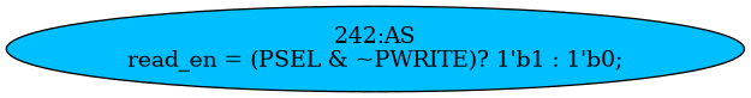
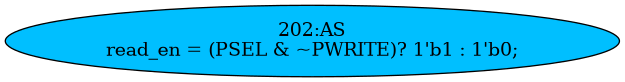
  strict digraph {
-   n1 [ast="<pyverilog.vparser.ast.Assign object at 0x7f79abcae450>" def_var="['read_en']" fillcolor=deepskyblue label="242:AS\nread_en = (PSEL & ~PWRITE)? 1'b1 : 1'b0;" statements="[]" style=filled typ=Assign use_var="['PSEL', 'PWRITE']" color=black]
+   n1 [ast="<pyverilog.vparser.ast.Assign object at 0x7f79abcae450>" def_var="['read_en']" fillcolor=deepskyblue label="202:AS\nread_en = (PSEL & ~PWRITE)? 1'b1 : 1'b0;" statements="[]" style=filled typ=Assign use_var="['PSEL', 'PWRITE']" color=black]
  }
